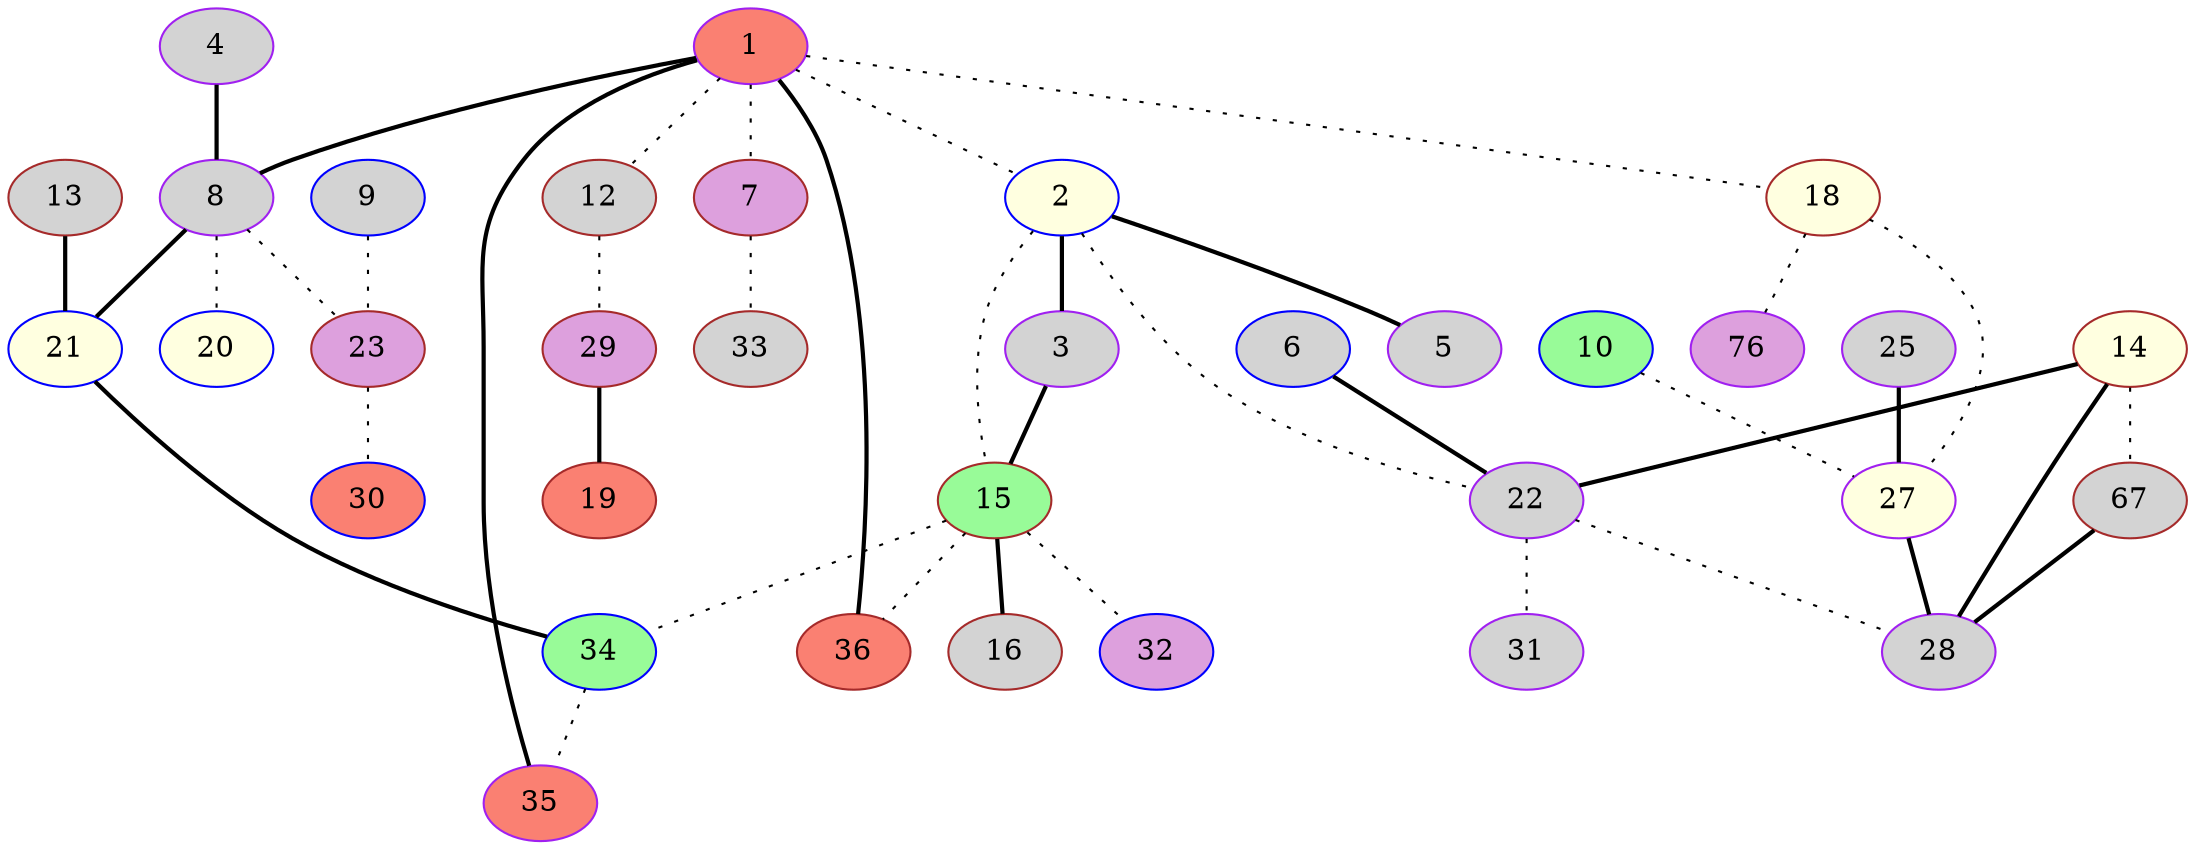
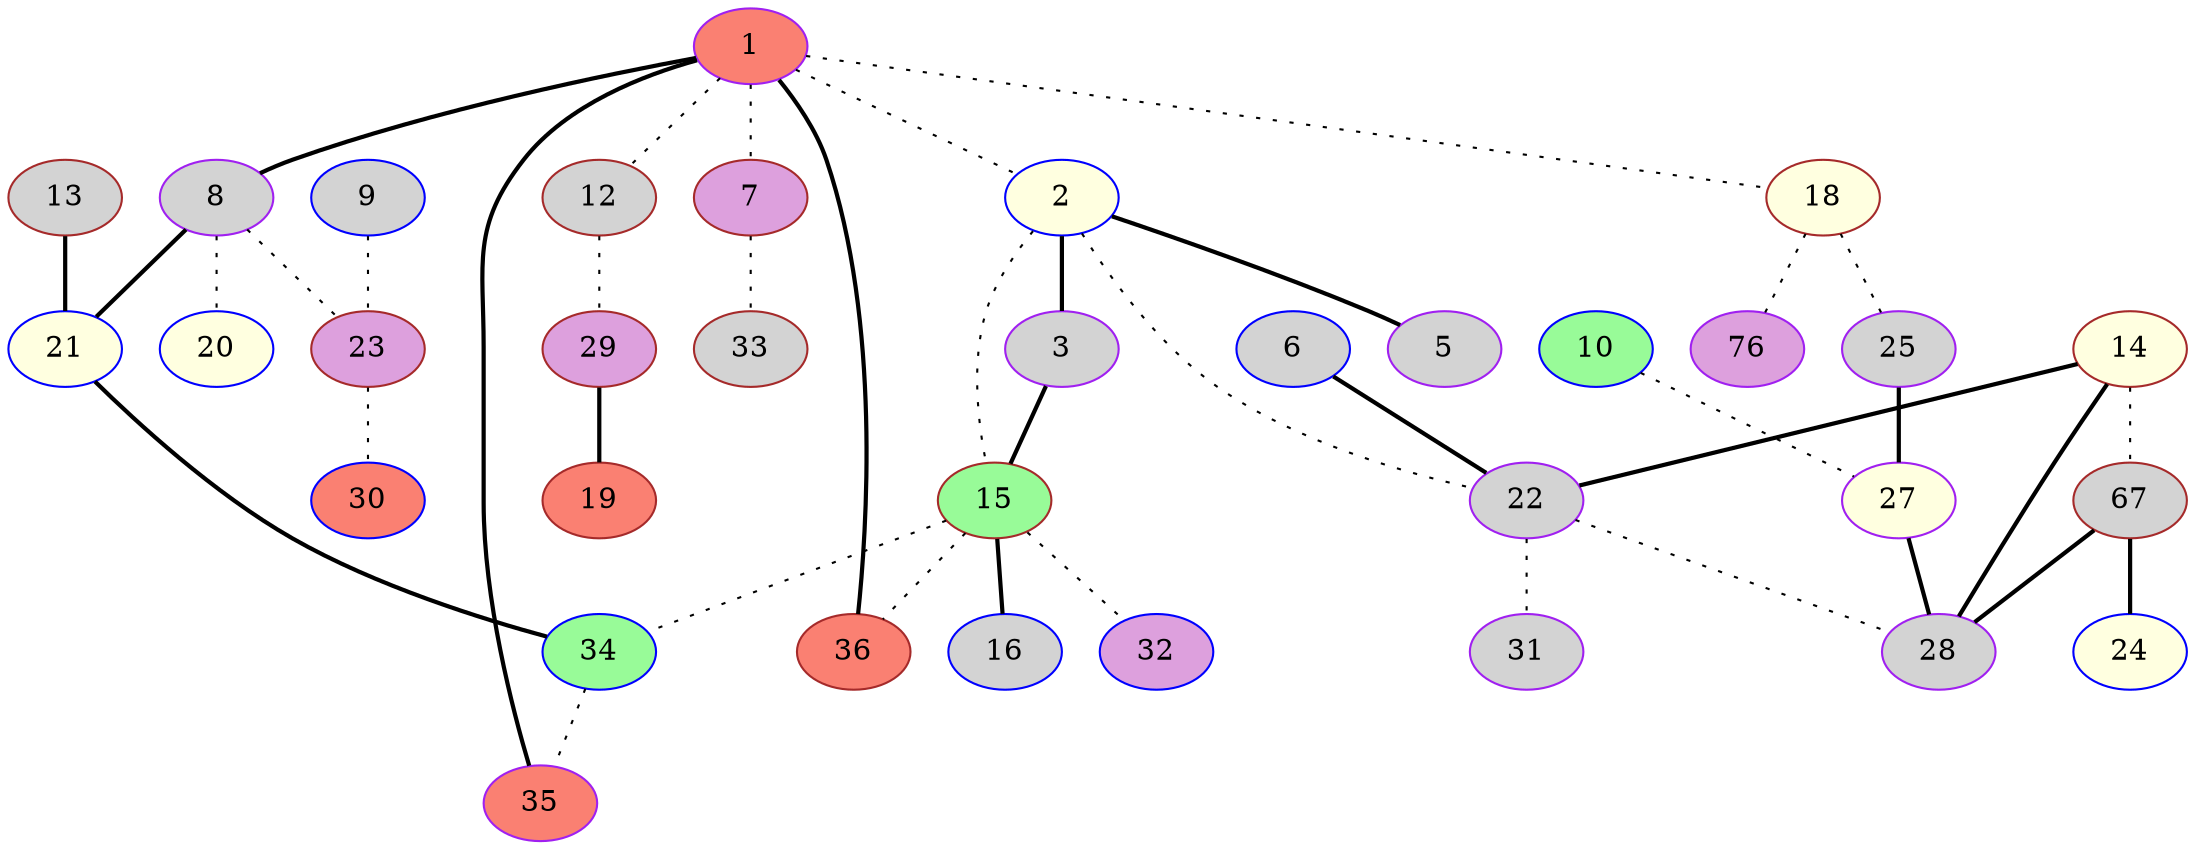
  graph {
    node [color=purple fillcolor=lightgrey style=filled]
    edge [style=dotted weight=1.0]
    1 [fillcolor=salmon]
    2 [color=blue fillcolor=lightyellow]
    7 [color=brown fillcolor=plum]
    8
    12 [color=brown]
    18 [color=brown fillcolor=lightyellow]
    35 [fillcolor=salmon]
    36 [color=brown fillcolor=salmon]
    3
    5
    15 [color=brown fillcolor=palegreen]
    22
    33 [color=brown]
    20 [color=blue fillcolor=lightyellow]
    21 [color=blue fillcolor=lightyellow]
    23 [color=brown fillcolor=plum]
    29 [color=brown fillcolor=plum]
    27 [fillcolor=lightyellow]
    n19 [fillcolor=plum label=76]
-   16 [color=brown]
+   16 [color=blue]
    32 [color=blue fillcolor=plum]
    34 [color=blue fillcolor=palegreen]
    28
    31
-   4
    6 [color=blue]
    30 [color=blue fillcolor=salmon]
    9 [color=blue]
    10 [color=blue fillcolor=palegreen]
    19 [color=brown fillcolor=salmon]
    13 [color=brown]
    14 [color=brown fillcolor=lightyellow]
    n33 [color=brown label=67]
+   24 [color=blue fillcolor=lightyellow]
    25
    1 -- 2
    1 -- 7
    1 -- 8 [style=bold]
    1 -- 12
    1 -- 18
    1 -- 35 [style=bold]
    1 -- 36 [style=bold]
    2 -- 3 [style=bold]
    2 -- 5 [style=bold]
    2 -- 15
    2 -- 22
    7 -- 33
    8 -- 20
    8 -- 21 [style=bold]
    8 -- 23
    12 -- 29
-   18 -- 27
+   18 -- 25
    18 -- n19
    3 -- 15 [style=bold]
    15 -- 36
    15 -- 16 [style=bold]
    15 -- 32
    15 -- 34
    22 -- 28
    22 -- 31
    21 -- 34 [style=bold]
    23 -- 30
    29 -- 19 [style=bold]
    27 -- 28 [style=bold]
    34 -- 35
-   4 -- 8 [style=bold]
    6 -- 22 [style=bold]
    9 -- 23
    10 -- 27
    13 -- 21 [style=bold]
    14 -- 22 [style=bold]
    14 -- 28 [style=bold]
    14 -- n33
    n33 -- 28 [style=bold]
+   n33 -- 24 [style=bold]
    25 -- 27 [style=bold]
  }
